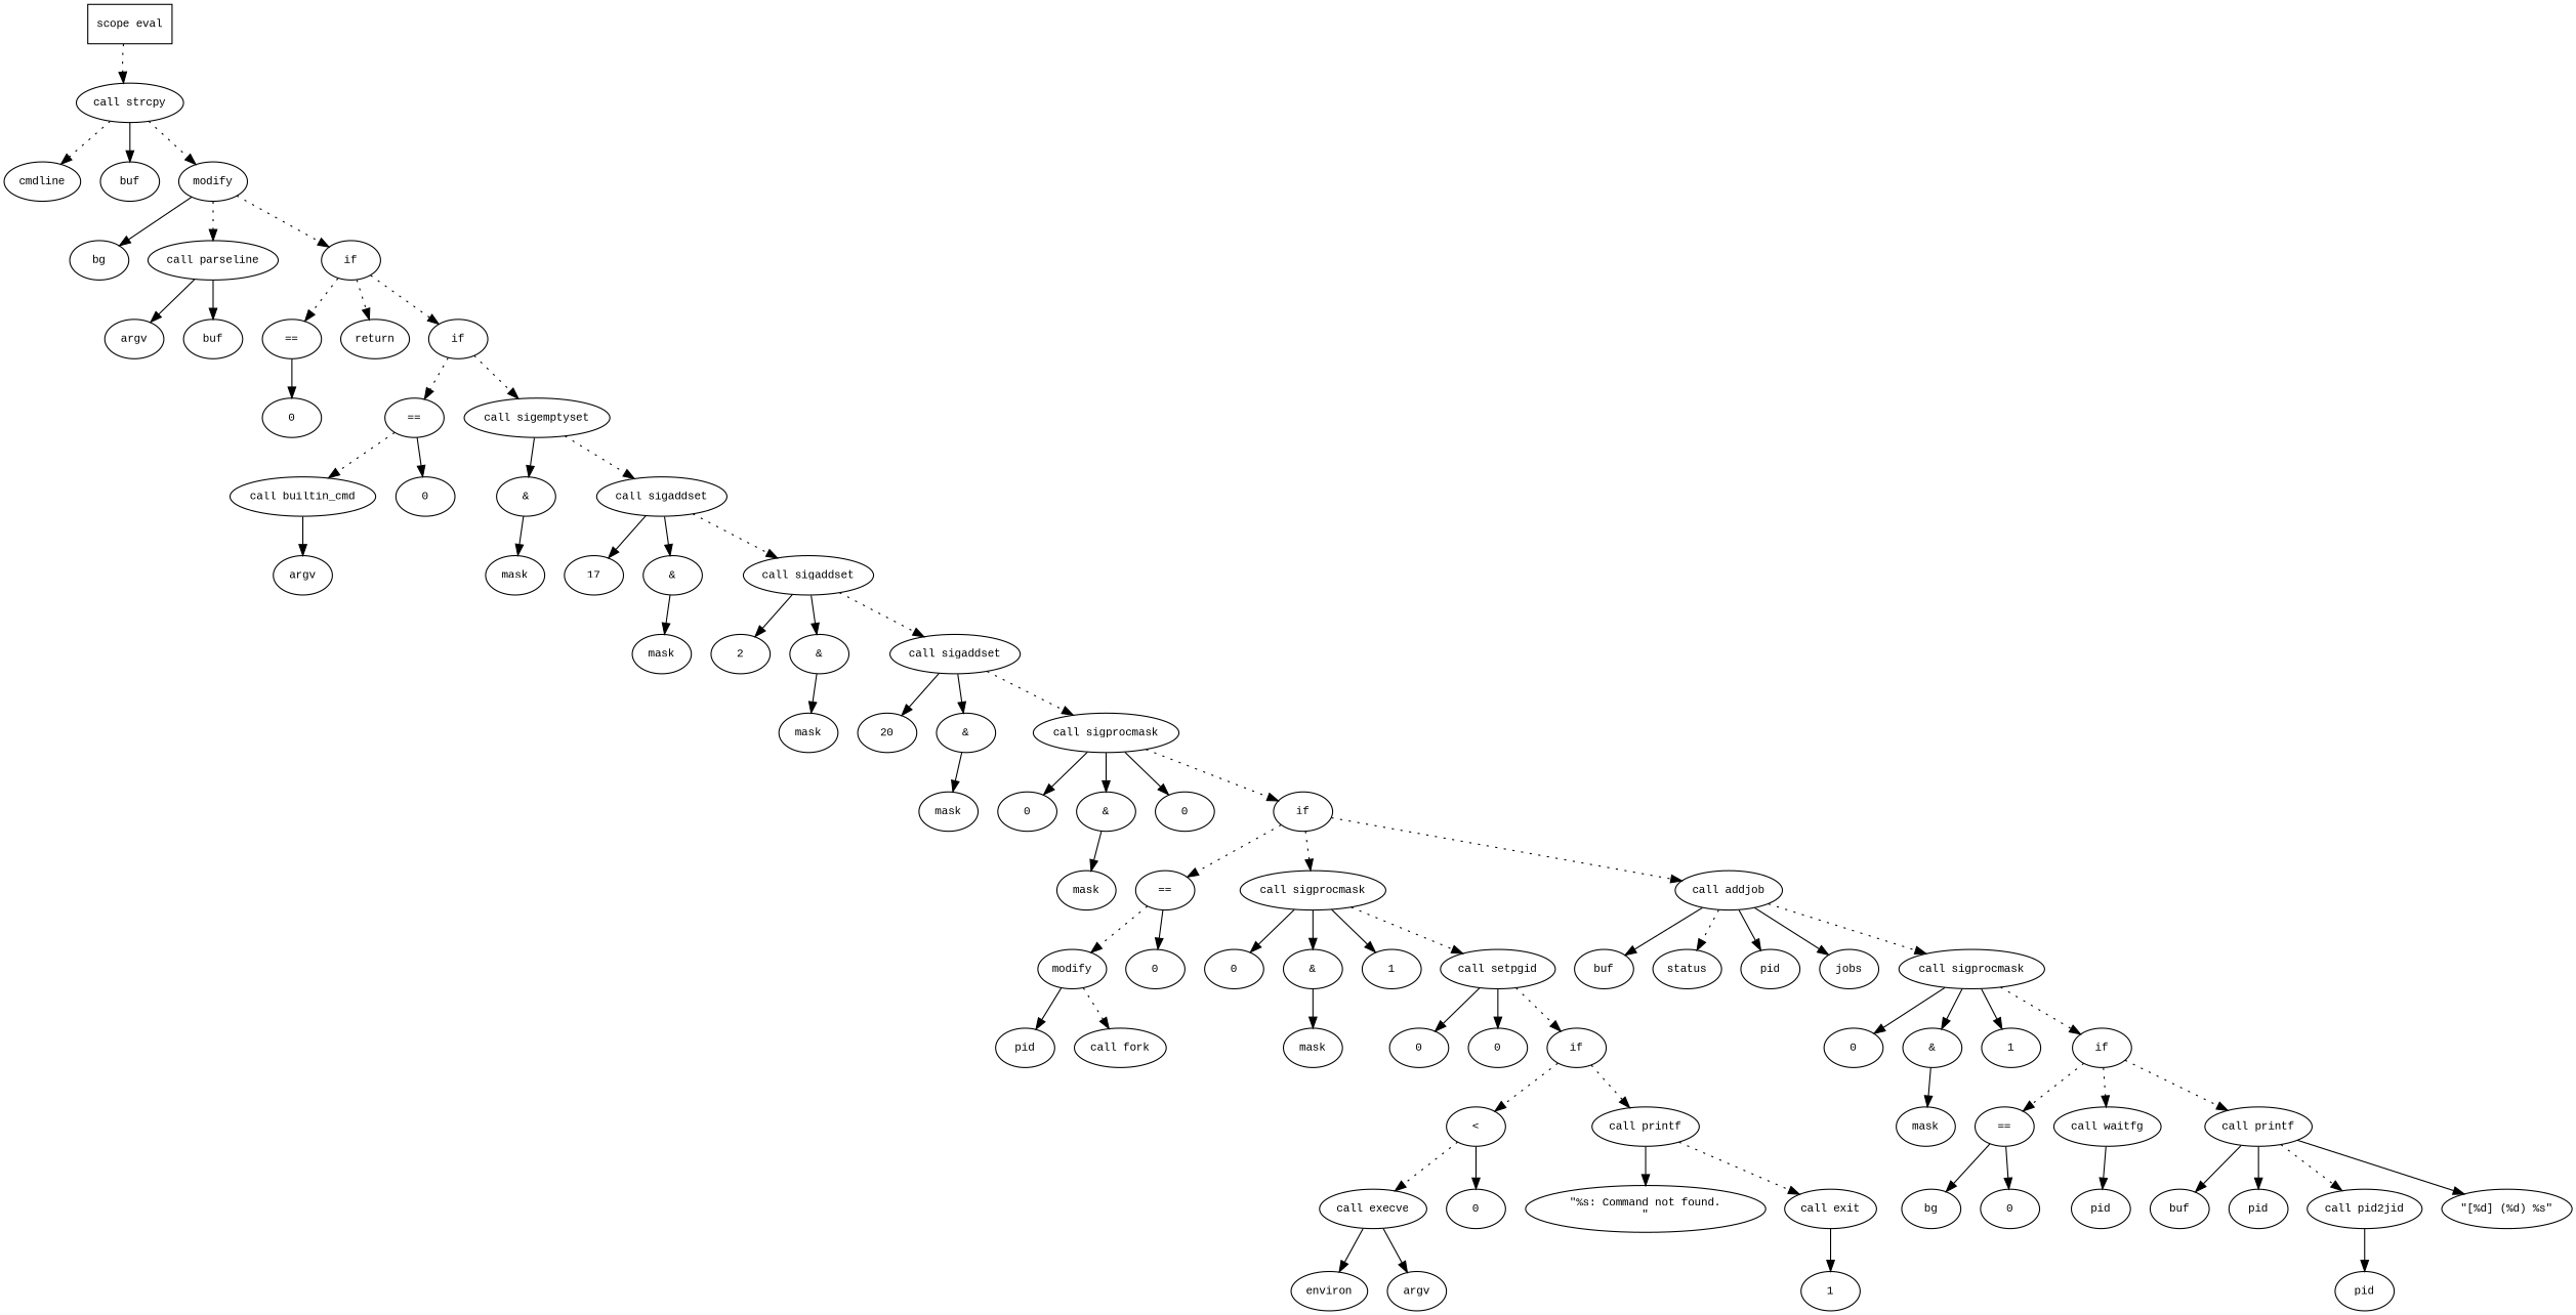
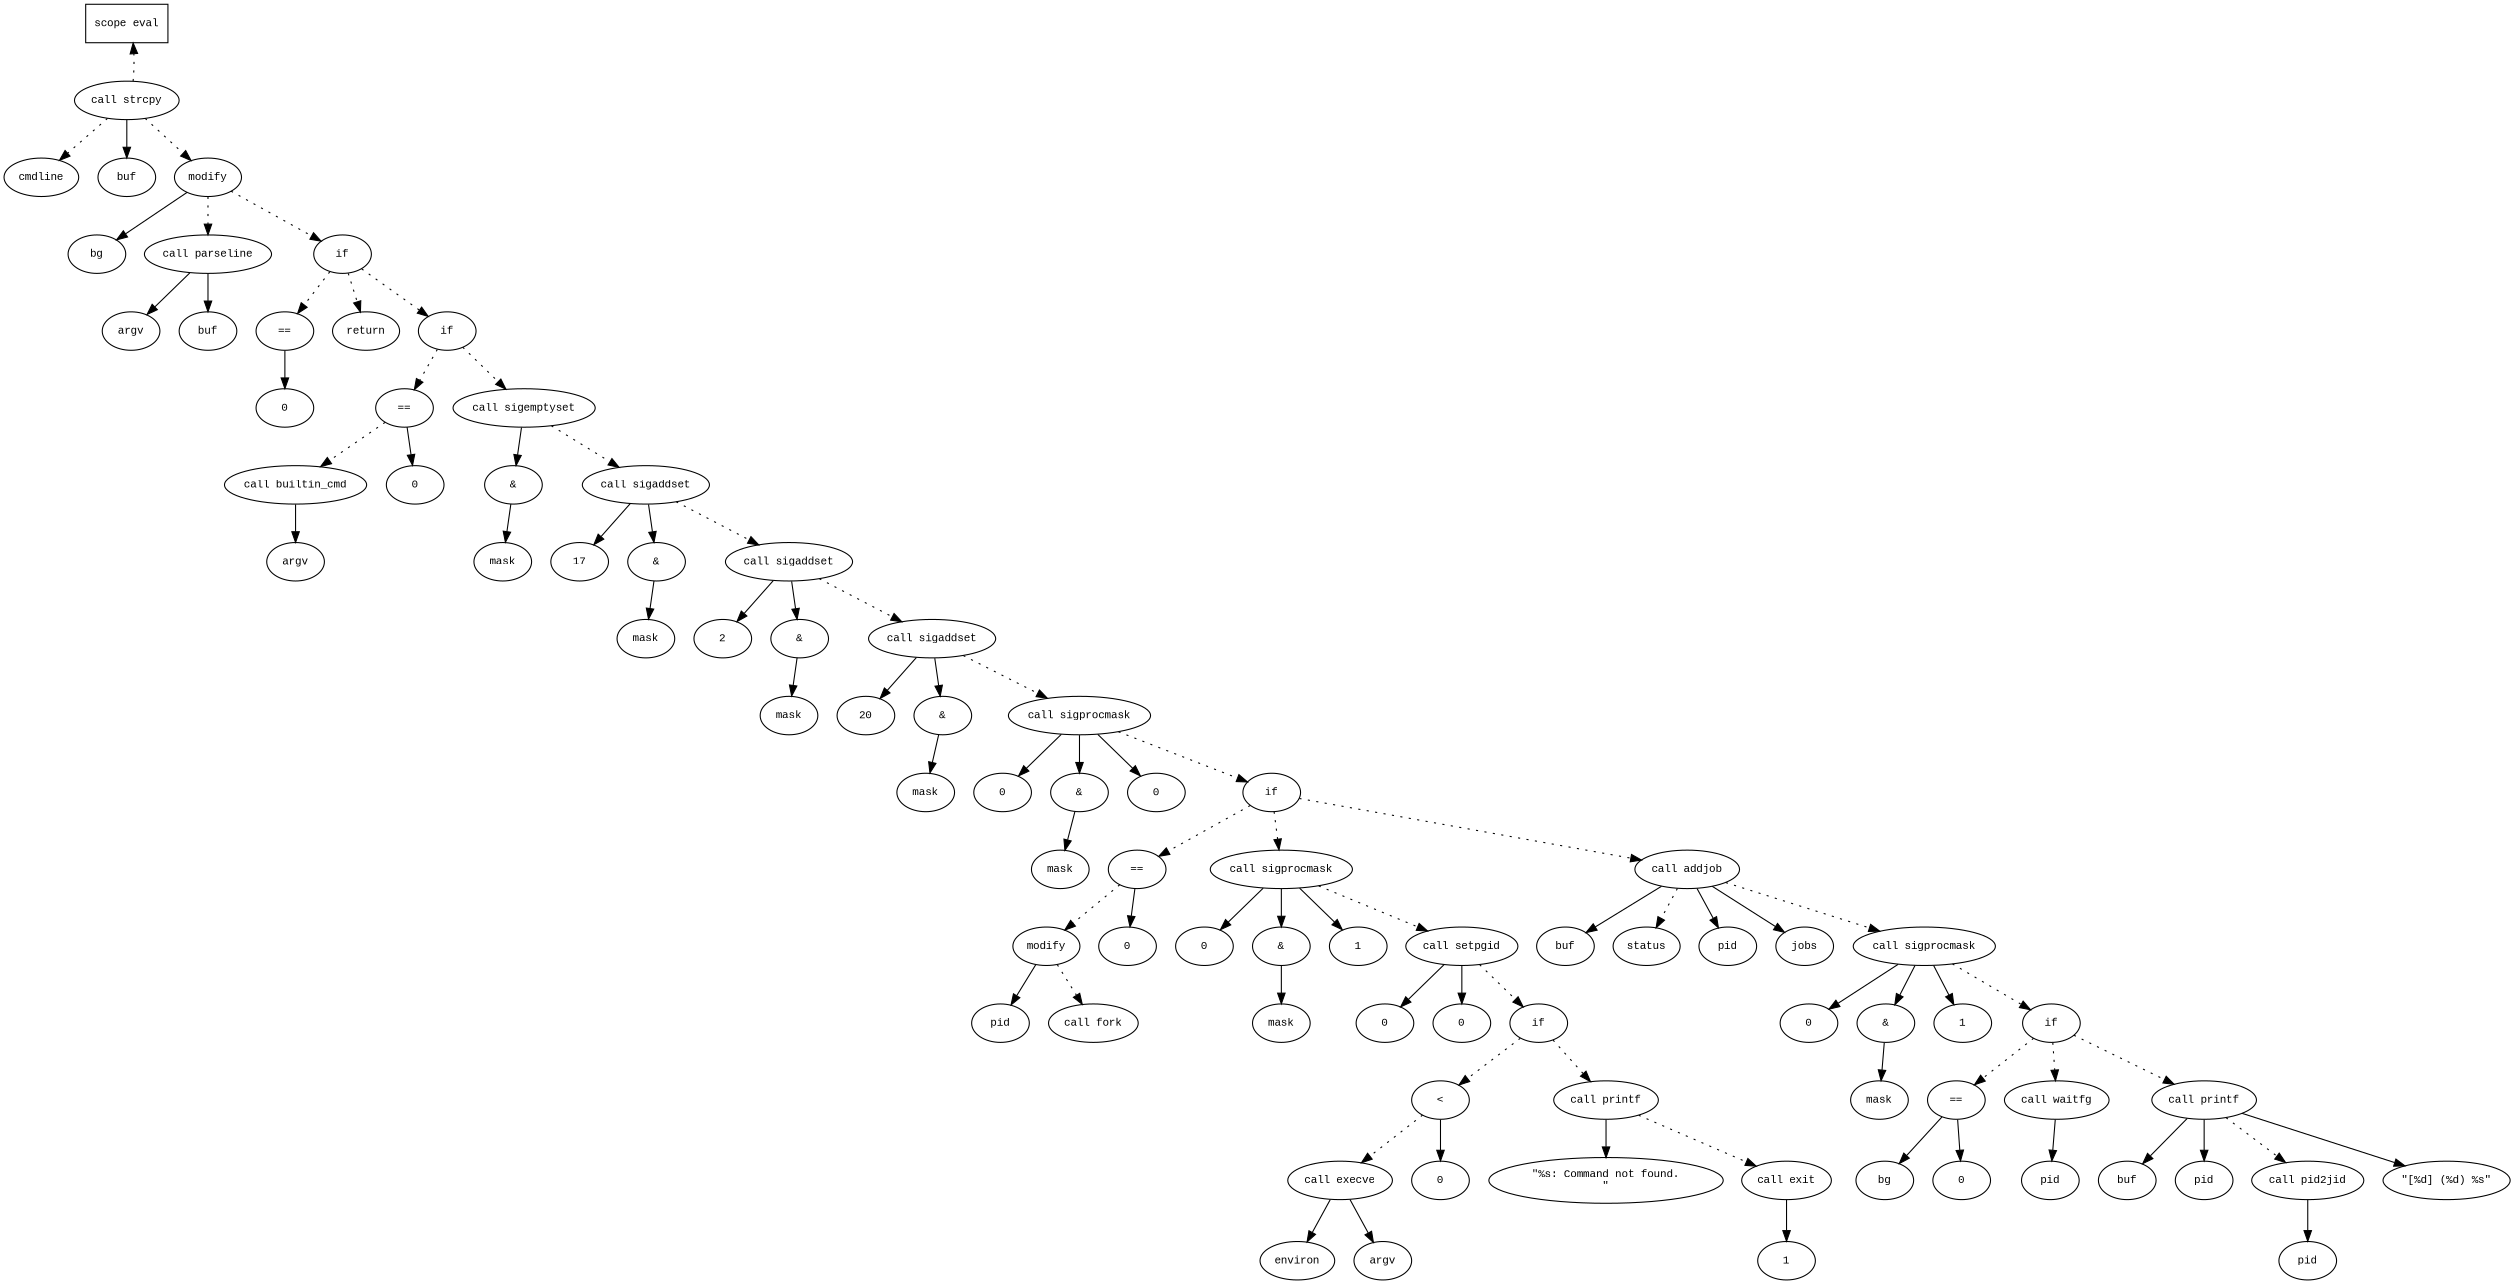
  digraph {
    fontname="Times New Roman"
    fontsize=10
    node [fontname="Courier New" fontsize=10 shape=ellipse]
    edge [fontname="Times New Roman" fontsize=10]
    n1 [label="scope eval" shape=box]
    n2 [label="call strcpy"]
    n3 [label=cmdline]
    n4 [label=buf]
    n5 [label=modify]
    n6 [label=bg]
    n7 [label="call parseline"]
    n8 [label=if]
    n9 [label=argv]
    n10 [label=buf]
    n11 [label="=="]
    n12 [label=return]
    n13 [label=if]
    n14 [label=0]
    n15 [label="=="]
    n16 [label="call sigemptyset"]
    n17 [label="call builtin_cmd"]
    n18 [label=0]
    n19 [label="&"]
    n20 [label="call sigaddset"]
    n21 [label=argv]
    n22 [label=mask]
    n23 [label=17]
    n24 [label="&"]
    n25 [label="call sigaddset"]
    n26 [label=mask]
    n27 [label=2]
    n28 [label="&"]
    n29 [label="call sigaddset"]
    n30 [label=mask]
    n31 [label=20]
    n32 [label="&"]
    n33 [label="call sigprocmask"]
    n34 [label=mask]
    n35 [label=0]
    n36 [label="&"]
    n37 [label=0]
    n38 [label=if]
    n39 [label=mask]
    n40 [label="=="]
    n41 [label="call sigprocmask"]
    n42 [label="call addjob"]
    n43 [label=modify]
    n44 [label=0]
    n45 [label=0]
    n46 [label="&"]
    n47 [label=1]
    n48 [label="call setpgid"]
    n49 [label=buf]
    n50 [label=status]
    n51 [label=pid]
    n52 [label=jobs]
    n53 [label="call sigprocmask"]
    n54 [label=pid]
    n55 [label="call fork"]
    n56 [label=mask]
    n57 [label=0]
    n58 [label=0]
    n59 [label=if]
    n60 [label="<"]
    n61 [label="call printf"]
    n62 [label="call execve"]
    n63 [label=0]
    n64 [label="\"%s: Command not found.\n\""]
    n65 [label="call exit"]
    n66 [label=environ]
    n67 [label=argv]
    n68 [label=1]
    n69 [label=0]
    n70 [label="&"]
    n71 [label=1]
    n72 [label=if]
    n73 [label=mask]
    n74 [label="=="]
    n75 [label="call waitfg"]
    n76 [label="call printf"]
    n77 [label=bg]
    n78 [label=0]
    n79 [label=pid]
    n80 [label=buf]
    n81 [label=pid]
    n82 [label="call pid2jid"]
    n83 [label="\"[%d] (%d) %s\""]
    n84 [label=pid]
-   n1 -> n2 [style=dotted]
+   n2 -> n1 [style=dotted]
    n2 -> n3 [style=dotted]
    n2 -> n4
    n2 -> n5 [style=dotted]
    n5 -> n6
    n5 -> n7 [style=dotted]
    n5 -> n8 [style=dotted]
    n7 -> n9
    n7 -> n10
    n8 -> n11 [style=dotted]
    n8 -> n12 [style=dotted]
    n8 -> n13 [style=dotted]
    n11 -> n14
    n13 -> n15 [style=dotted]
    n13 -> n16 [style=dotted]
    n15 -> n17 [style=dotted]
    n15 -> n18
    n16 -> n19
    n16 -> n20 [style=dotted]
    n17 -> n21
    n19 -> n22
    n20 -> n23
    n20 -> n24
    n20 -> n25 [style=dotted]
    n24 -> n26
    n25 -> n27
    n25 -> n28
    n25 -> n29 [style=dotted]
    n28 -> n30
    n29 -> n31
    n29 -> n32
    n29 -> n33 [style=dotted]
    n32 -> n34
    n33 -> n35
    n33 -> n36
    n33 -> n37
    n33 -> n38 [style=dotted]
    n36 -> n39
    n38 -> n40 [style=dotted]
    n38 -> n41 [style=dotted]
    n38 -> n42 [style=dotted]
    n40 -> n43 [style=dotted]
    n40 -> n44
    n41 -> n45
    n41 -> n46
    n41 -> n47
    n41 -> n48 [style=dotted]
    n42 -> n49
    n42 -> n50 [style=dotted]
    n42 -> n51
    n42 -> n52
    n42 -> n53 [style=dotted]
    n43 -> n54
    n43 -> n55 [style=dotted]
    n46 -> n56
    n48 -> n57
    n48 -> n58
    n48 -> n59 [style=dotted]
    n53 -> n69
    n53 -> n70
    n53 -> n71
    n53 -> n72 [style=dotted]
    n59 -> n60 [style=dotted]
    n59 -> n61 [style=dotted]
    n60 -> n62 [style=dotted]
    n60 -> n63
    n61 -> n64
    n61 -> n65 [style=dotted]
    n62 -> n66
    n62 -> n67
    n65 -> n68
    n70 -> n73
    n72 -> n74 [style=dotted]
    n72 -> n75 [style=dotted]
    n72 -> n76 [style=dotted]
    n74 -> n77
    n74 -> n78
    n75 -> n79
    n76 -> n80
    n76 -> n81
    n76 -> n82 [style=dotted]
    n76 -> n83
    n82 -> n84
  }
